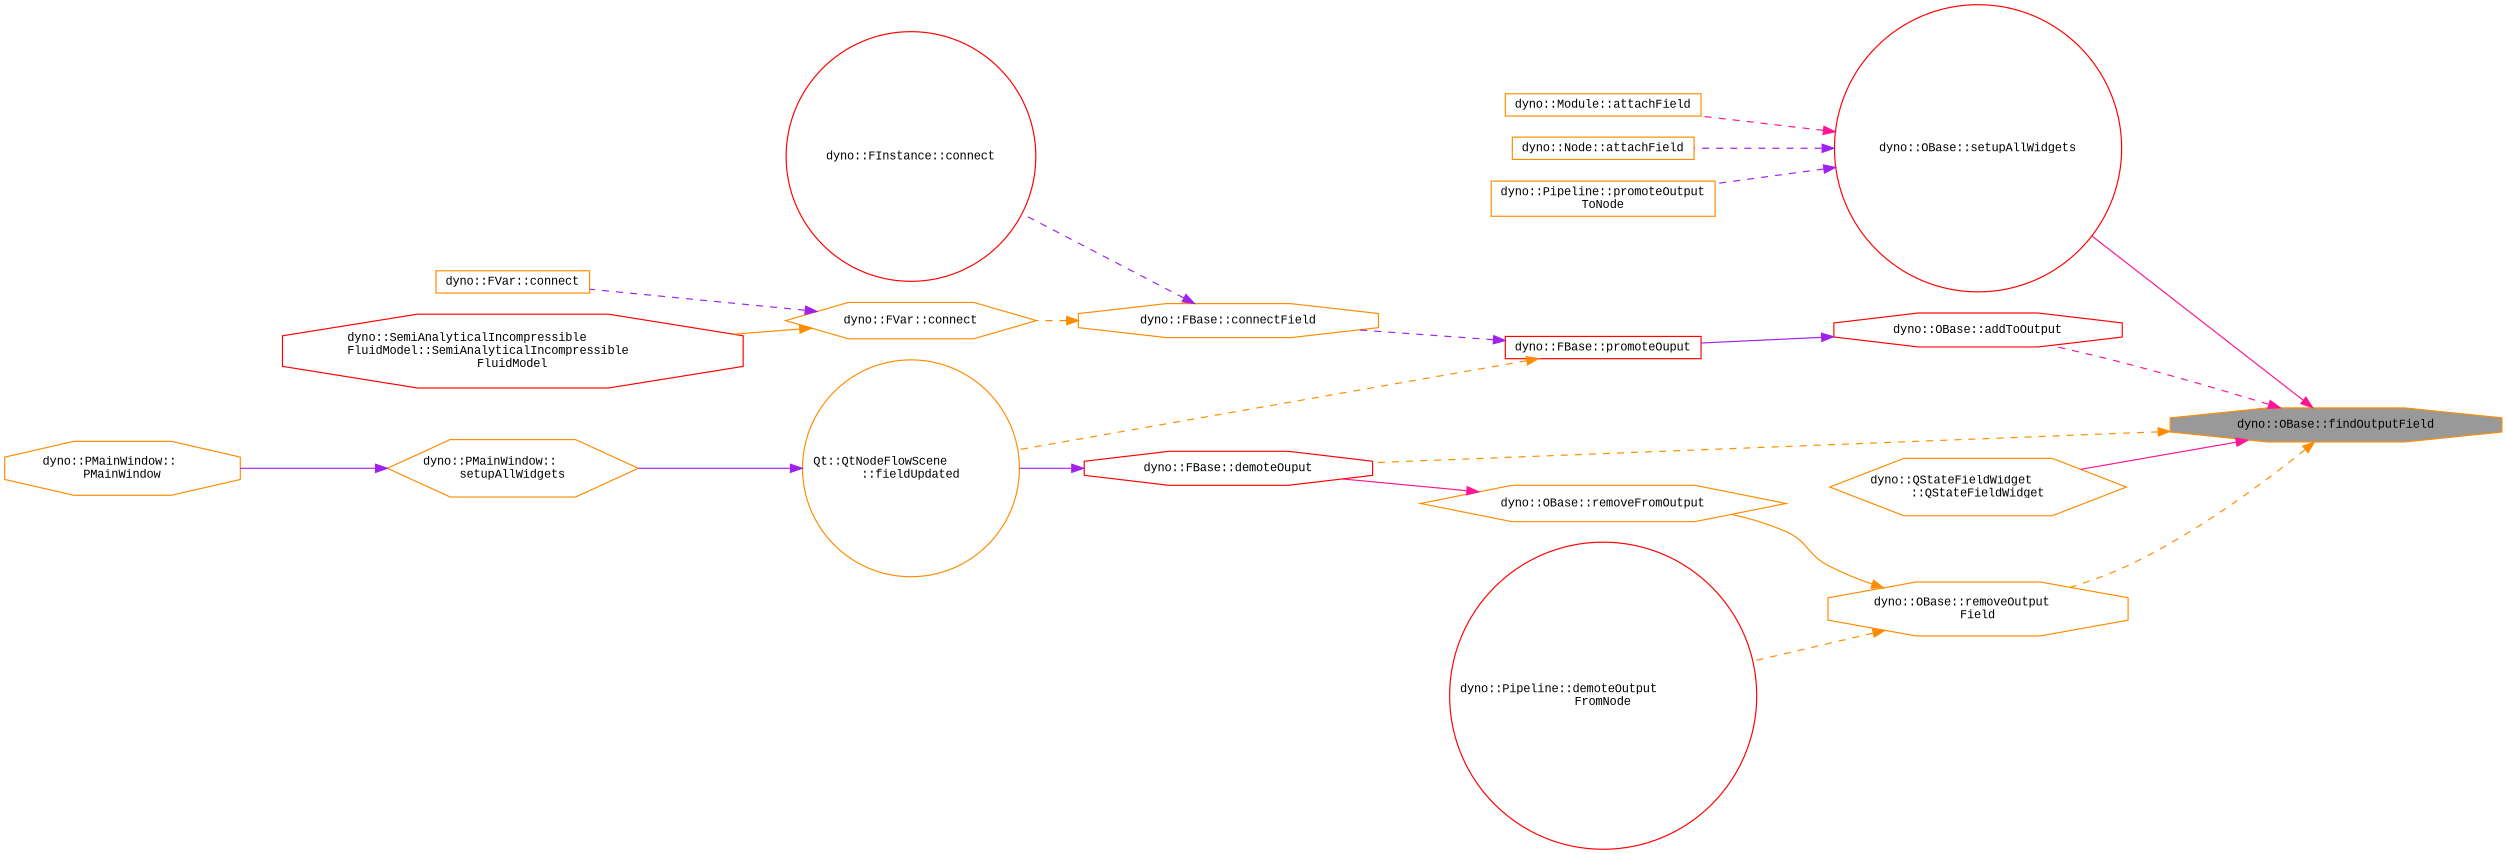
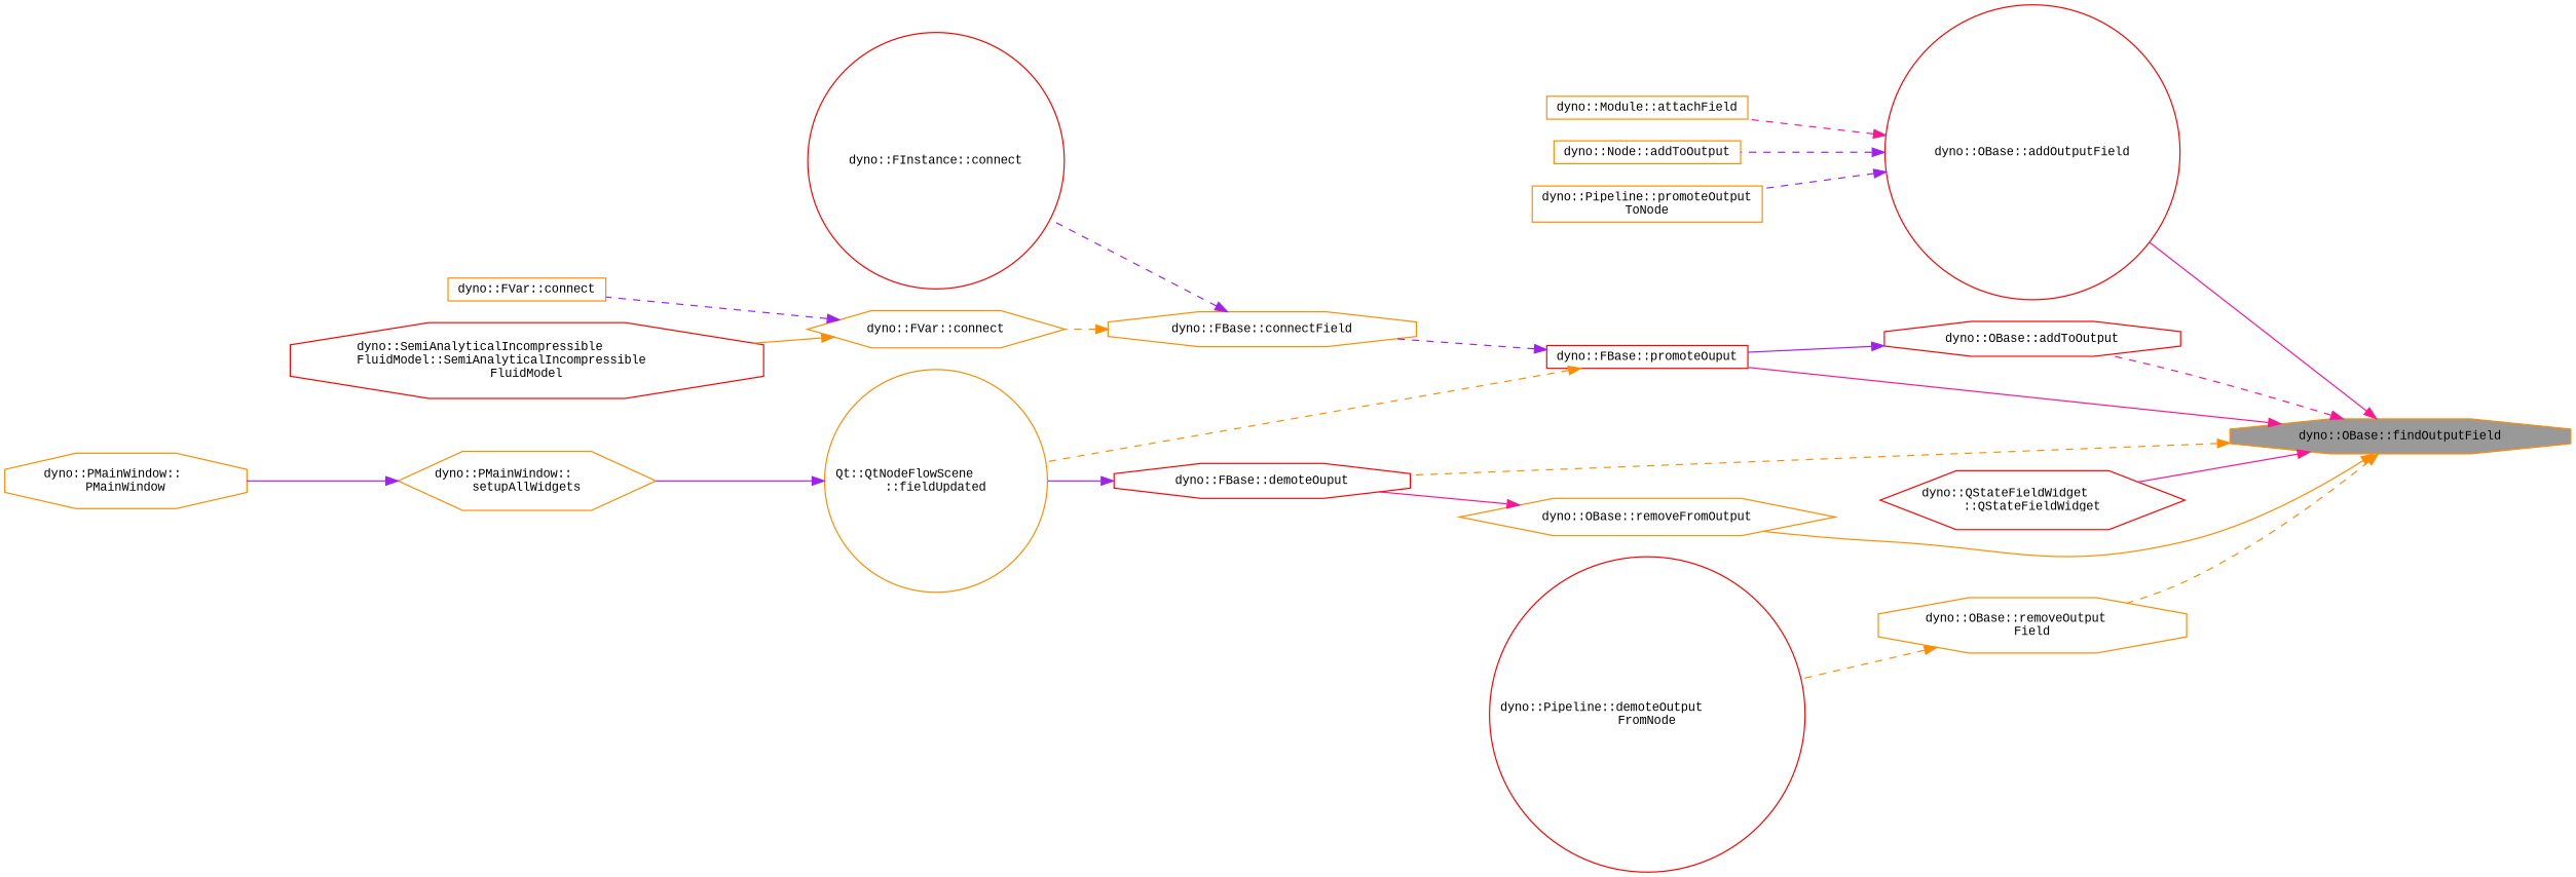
  digraph {
    fontname="Liberation Mono"
    rankdir=RL
    node [color=darkorange fillcolor=white fontname="Liberation Mono" fontsize=10 shape=octagon style=filled]
    edge [color=purple dir=back fontname="Liberation Mono" fontsize=10 labelfontname=Helvetica labelfontsize=10 style=dashed]
    n1 [fillcolor=grey60 fontcolor=black height=0.2 label="dyno::OBase::findOutputField" width=0.4]
-   n2 [color=red height=0.2 label="dyno::OBase::setupAllWidgets" shape=circle width=0.4]
+   n2 [color=red height=0.2 label="dyno::OBase::addOutputField" shape=circle width=0.4]
    n3 [color=red height=0.2 label="dyno::OBase::addToOutput" width=0.4]
    n4 [color=red height=0.2 label="dyno::FBase::promoteOuput" shape=box width=0.4]
    n5 [color=red height=0.2 label="dyno::FBase::demoteOuput" width=0.4]
-   n6 [height=0.2 label="dyno::QStateFieldWidget\l::QStateFieldWidget" shape=hexagon width=0.4]
+   n6 [color=red height=0.2 label="dyno::QStateFieldWidget\l::QStateFieldWidget" shape=hexagon width=0.4]
    n7 [height=0.2 label="dyno::OBase::removeFromOutput" shape=hexagon width=0.4]
    n8 [height=0.2 label="dyno::OBase::removeOutput\lField" width=0.4]
    n9 [height=0.2 label="dyno::Module::attachField" shape=box width=0.4]
-   n10 [height=0.2 label="dyno::Node::attachField" shape=box width=0.4]
+   n10 [height=0.2 label="dyno::Node::addToOutput" shape=box width=0.4]
    n11 [height=0.2 label="dyno::Pipeline::promoteOutput\lToNode" shape=box width=0.4]
    n12 [height=0.2 label="dyno::FBase::connectField" width=0.4]
    n13 [height=0.2 label="Qt::QtNodeFlowScene\l::fieldUpdated" shape=circle width=0.4]
    n14 [color=red height=0.2 label="dyno::Pipeline::demoteOutput\lFromNode" shape=circle width=0.4]
    n15 [color=red height=0.2 label="dyno::FInstance::connect" shape=circle width=0.4]
    n16 [height=0.2 label="dyno::FVar::connect" shape=hexagon width=0.4]
    n17 [height=0.2 label="dyno::PMainWindow::\lsetupAllWidgets" shape=hexagon width=0.4]
    n18 [height=0.2 label="dyno::FVar::connect" shape=box width=0.4]
    n19 [color=red height=0.2 label="dyno::SemiAnalyticalIncompressible\lFluidModel::SemiAnalyticalIncompressible\lFluidModel" width=0.4]
    n20 [height=0.2 label="dyno::PMainWindow::\lPMainWindow" width=0.4]
    n1 -> n2 [color=deeppink style=solid]
    n1 -> n3 [color=deeppink]
+   n1 -> n4 [color=deeppink style=solid]
    n1 -> n5 [color=darkorange]
    n1 -> n6 [color=deeppink style=solid]
-   n8 -> n7 [color=darkorange style=solid]
+   n1 -> n7 [color=darkorange style=solid]
    n1 -> n8 [color=darkorange]
    n2 -> n9 [color=deeppink]
    n2 -> n10
    n2 -> n11
    n3 -> n4 [style=solid]
    n4 -> n12
    n4 -> n13 [color=darkorange]
    n5 -> n13 [style=solid]
    n7 -> n5 [color=deeppink style=solid]
    n8 -> n14 [color=darkorange]
    n12 -> n15
    n12 -> n16 [color=darkorange]
    n13 -> n17 [style=solid]
    n16 -> n18
    n16 -> n19 [color=darkorange style=solid]
    n17 -> n20 [style=solid]
  }
